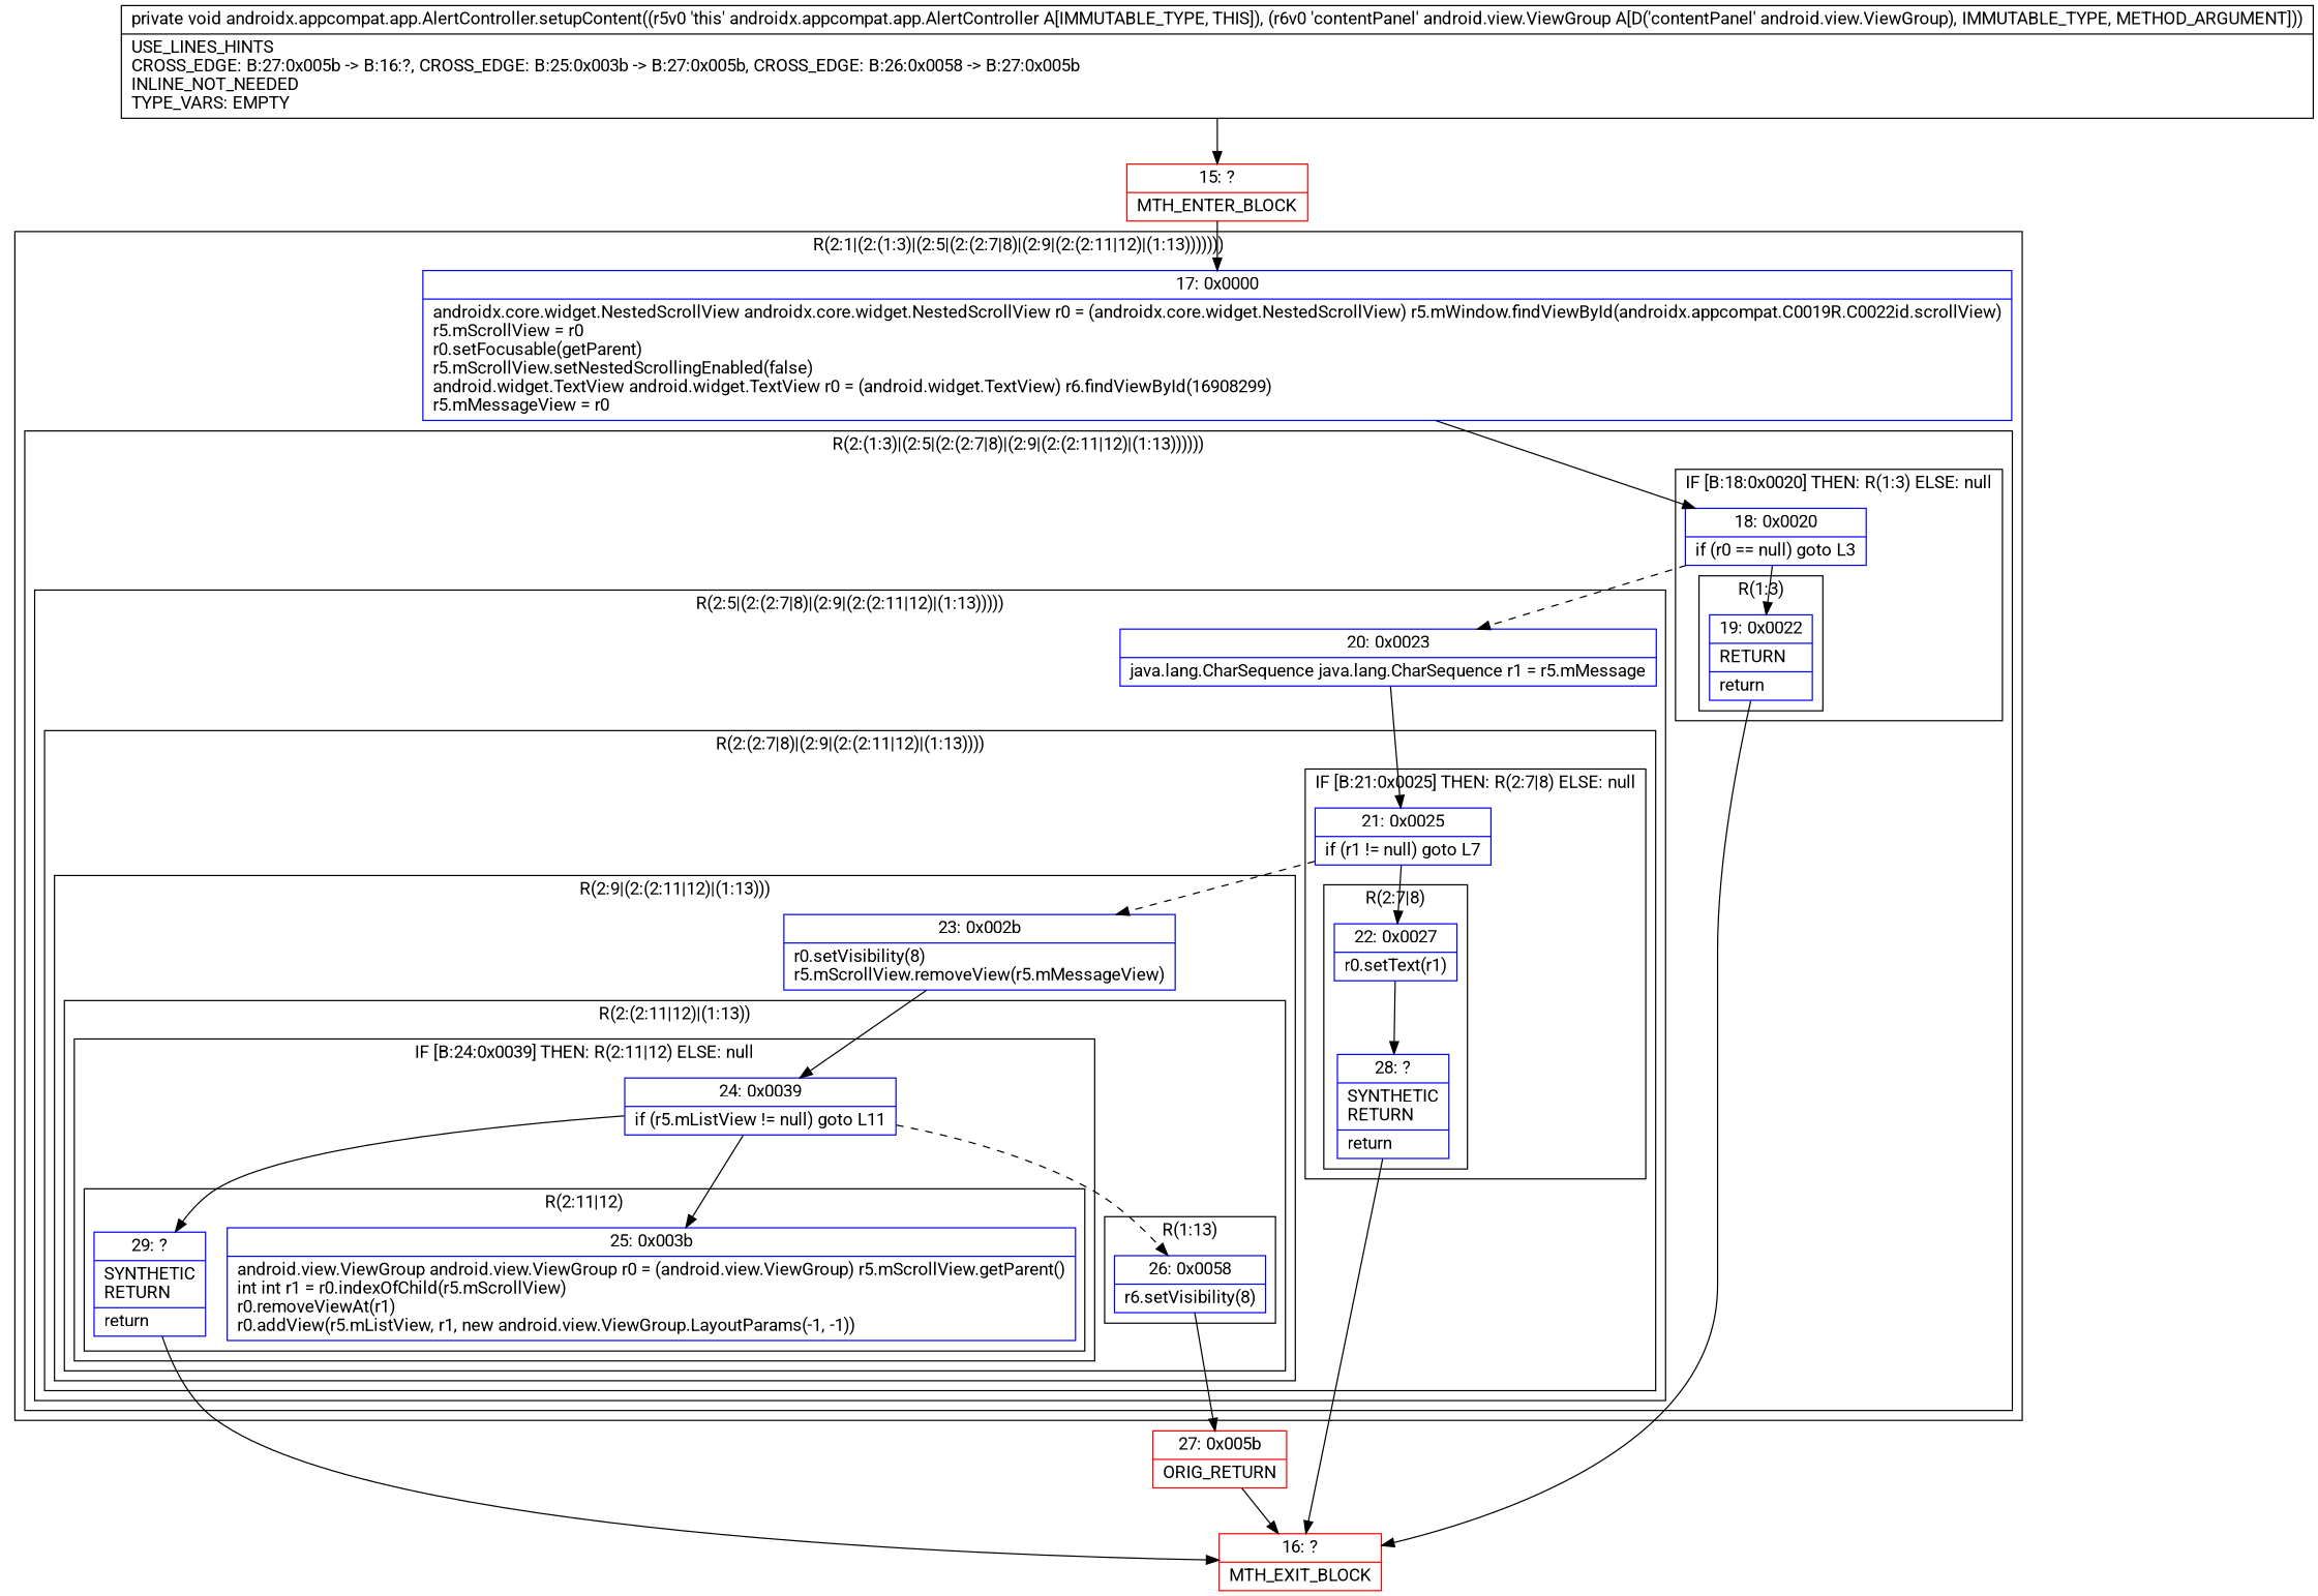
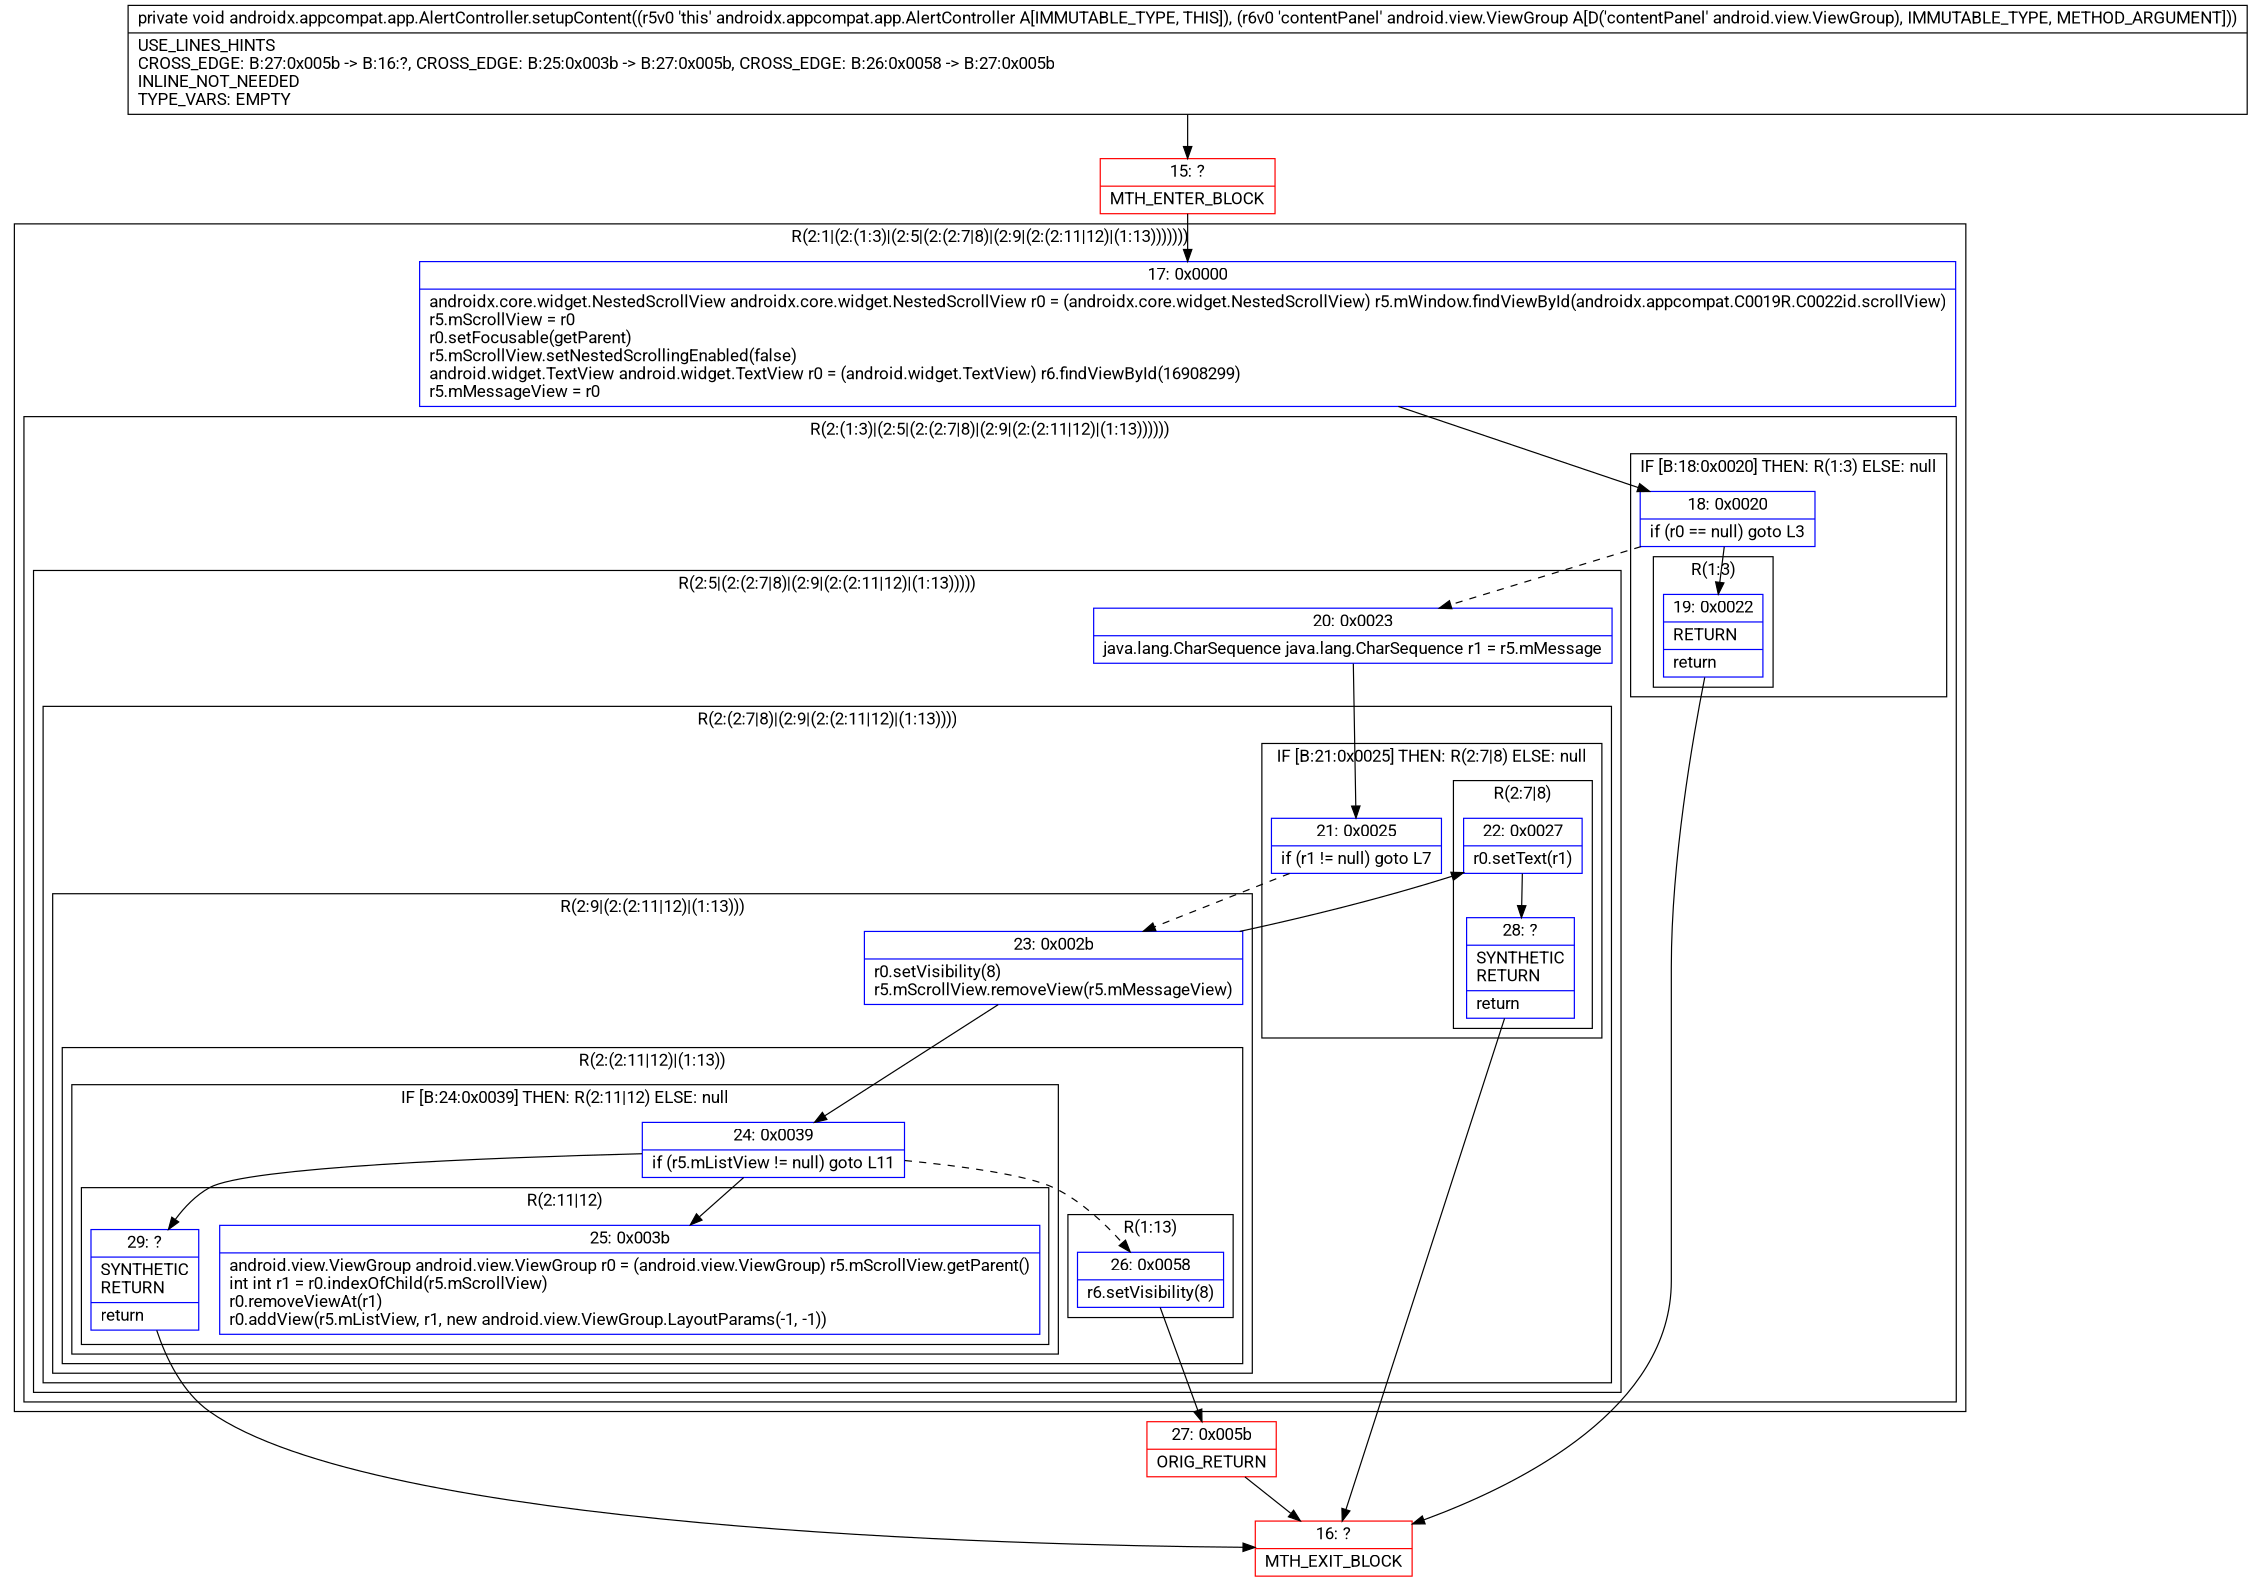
  digraph {
    fontname=Roboto
    node [color=blue fontname=Roboto shape=record]
    edge [fontname=Roboto]
    n1 [label="{19\:\ 0x0022|RETURN\l|return\l}"]
    n2 [label="{18\:\ 0x0020|if (r0 == null) goto L3\l}"]
    n3 [label="{22\:\ 0x0027|r0.setText(r1)\l}"]
    n4 [label="{28\:\ ?|SYNTHETIC\lRETURN\l|return\l}"]
    n5 [label="{21\:\ 0x0025|if (r1 != null) goto L7\l}"]
    n6 [label="{25\:\ 0x003b|android.view.ViewGroup android.view.ViewGroup r0 = (android.view.ViewGroup) r5.mScrollView.getParent()\lint int r1 = r0.indexOfChild(r5.mScrollView)\lr0.removeViewAt(r1)\lr0.addView(r5.mListView, r1, new android.view.ViewGroup.LayoutParams(\-1, \-1))\l}"]
    n7 [label="{29\:\ ?|SYNTHETIC\lRETURN\l|return\l}"]
    n8 [label="{24\:\ 0x0039|if (r5.mListView != null) goto L11\l}"]
    n9 [label="{26\:\ 0x0058|r6.setVisibility(8)\l}"]
    n10 [label="{23\:\ 0x002b|r0.setVisibility(8)\lr5.mScrollView.removeView(r5.mMessageView)\l}"]
    n11 [label="{20\:\ 0x0023|java.lang.CharSequence java.lang.CharSequence r1 = r5.mMessage\l}"]
    n12 [label="{17\:\ 0x0000|androidx.core.widget.NestedScrollView androidx.core.widget.NestedScrollView r0 = (androidx.core.widget.NestedScrollView) r5.mWindow.findViewById(androidx.appcompat.C0019R.C0022id.scrollView)\lr5.mScrollView = r0\lr0.setFocusable(getParent)\lr5.mScrollView.setNestedScrollingEnabled(false)\landroid.widget.TextView android.widget.TextView r0 = (android.widget.TextView) r6.findViewById(16908299)\lr5.mMessageView = r0\l}"]
    n13 [color=red label="{16\:\ ?|MTH_EXIT_BLOCK\l}"]
    n14 [color=red label="{27\:\ 0x005b|ORIG_RETURN\l}"]
    n15 [color=red label="{15\:\ ?|MTH_ENTER_BLOCK\l}"]
    n16 [label="{private void androidx.appcompat.app.AlertController.setupContent((r5v0 'this' androidx.appcompat.app.AlertController A[IMMUTABLE_TYPE, THIS]), (r6v0 'contentPanel' android.view.ViewGroup A[D('contentPanel' android.view.ViewGroup), IMMUTABLE_TYPE, METHOD_ARGUMENT]))  | USE_LINES_HINTS\lCROSS_EDGE: B:27:0x005b \-\> B:16:?, CROSS_EDGE: B:25:0x003b \-\> B:27:0x005b, CROSS_EDGE: B:26:0x0058 \-\> B:27:0x005b\lINLINE_NOT_NEEDED\lTYPE_VARS: EMPTY\l}" color=""]
    subgraph cluster_1 {
      label="R(2:1|(2:(1:3)|(2:5|(2:(2:7|8)|(2:9|(2:(2:11|12)|(1:13)))))))"
      n12
      subgraph cluster_2 {
        label="R(2:(1:3)|(2:5|(2:(2:7|8)|(2:9|(2:(2:11|12)|(1:13))))))"
        subgraph cluster_3 {
          label="IF [B:18:0x0020] THEN: R(1:3) ELSE: null"
          n2
          subgraph cluster_4 {
            label="R(1:3)"
            n1
          }
        }
        subgraph cluster_5 {
          label="R(2:5|(2:(2:7|8)|(2:9|(2:(2:11|12)|(1:13)))))"
          n11
          subgraph cluster_6 {
            label="R(2:(2:7|8)|(2:9|(2:(2:11|12)|(1:13))))"
            subgraph cluster_7 {
              label="IF [B:21:0x0025] THEN: R(2:7|8) ELSE: null"
              n5
              subgraph cluster_8 {
                label="R(2:7|8)"
                n3
                n4
              }
            }
            subgraph cluster_9 {
              label="R(2:9|(2:(2:11|12)|(1:13)))"
              n10
              subgraph cluster_10 {
                label="R(2:(2:11|12)|(1:13))"
                subgraph cluster_11 {
                  label="IF [B:24:0x0039] THEN: R(2:11|12) ELSE: null"
                  n8
                  subgraph cluster_12 {
                    label="R(2:11|12)"
                    n6
                    n7
                  }
                }
                subgraph cluster_13 {
                  label="R(1:13)"
                  n9
                }
              }
            }
          }
        }
      }
    }
    n1 -> n13
    n2 -> n1
    n2 -> n11 [style=dashed]
    n3 -> n4
    n4 -> n13
-   n5 -> n3
+   n10 -> n3
    n5 -> n10 [style=dashed]
    n7 -> n13
    n8 -> n6
    n8 -> n7
    n8 -> n9 [style=dashed]
    n9 -> n14
    n10 -> n8
    n11 -> n5
    n12 -> n2
    n14 -> n13
    n15 -> n12
    n16 -> n15
  }
